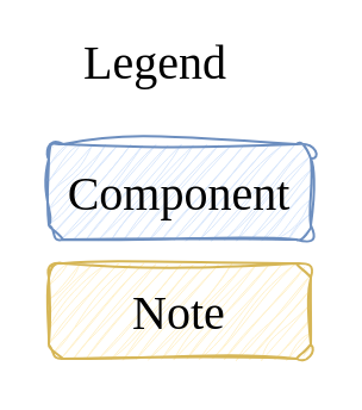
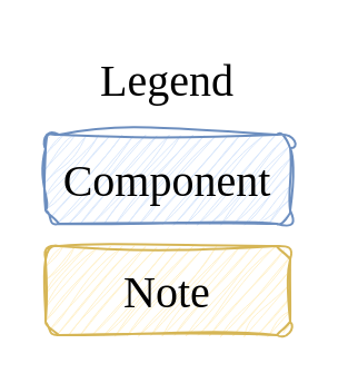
  <mxCell id="0" />
  <mxCell id="1" parent="0" />
  <mxCell id="2" value="Component" style="rounded=1;whiteSpace=wrap;html=1;sketch=1;hachureGap=4;jiggle=2;curveFitting=1;fontFamily=Architects Daughter;fontSource=https%3A%2F%2Ffonts.googleapis.com%2Fcss%3Ffamily%3DArchitects%2BDaughter;fontSize=20;fillColor=#dae8fc;strokeColor=#6c8ebf;" vertex="1" parent="1"><mxGeometry x="20" y="60" width="110" height="40" as="geometry" /></mxCell>
- <mxCell id="3" value="Legend" style="text;html=1;strokeColor=none;fillColor=none;align=center;verticalAlign=middle;whiteSpace=wrap;rounded=0;fontSize=20;fontFamily=Architects Daughter;fontColor=#000000;" vertex="1" parent="1"><mxGeometry x="35" y="10" width="60" height="30" as="geometry" /></mxCell>
+ <mxCell id="3" value="Legend" style="text;html=1;strokeColor=none;fillColor=none;align=center;verticalAlign=middle;whiteSpace=wrap;rounded=0;fontSize=20;fontFamily=Architects Daughter;fontColor=#000000;" vertex="1" parent="1"><mxGeometry x="45" y="20" width="60" height="30" as="geometry" /></mxCell>
  <mxCell id="4" value="Note" style="rounded=1;whiteSpace=wrap;html=1;sketch=1;hachureGap=4;jiggle=2;curveFitting=1;fontFamily=Architects Daughter;fontSource=https%3A%2F%2Ffonts.googleapis.com%2Fcss%3Ffamily%3DArchitects%2BDaughter;fontSize=20;fillColor=#fff2cc;strokeColor=#d6b656;" vertex="1" parent="1"><mxGeometry x="20" y="110" width="110" height="40" as="geometry" /></mxCell>
